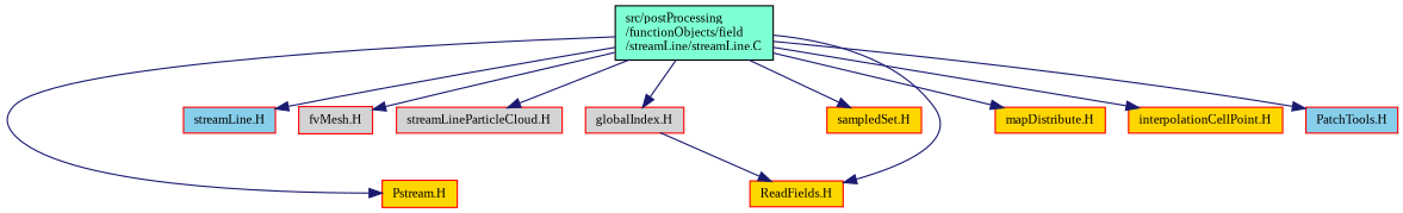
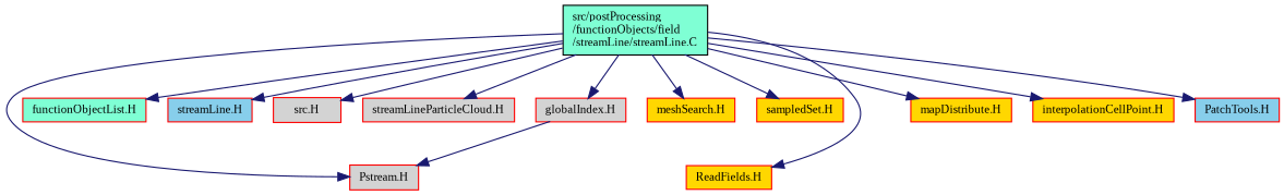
  digraph {
    fontname="Liberation Serif"
    node [color=red fillcolor=gold fontname="Liberation Serif" fontsize=10 shape=record style=filled]
    edge [color=midnightblue fontname="Liberation Serif" fontsize=10 labelfontname=FreeSans labelfontsize=10 style=solid]
    n1 [color=black fillcolor=aquamarine fontcolor=black height=0.2 label="src/postProcessing\l/functionObjects/field\l/streamLine/streamLine.C" width=0.4]
-   n2 [height=0.2 label="Pstream.H" width=0.4]
+   n2 [fillcolor=lightgrey height=0.2 label="Pstream.H" width=0.4]
+   n3 [fillcolor=aquamarine height=0.2 label="functionObjectList.H" width=0.4]
    n4 [fillcolor=skyblue height=0.2 label="streamLine.H" width=0.4]
-   n5 [fillcolor=lightgrey height=0.2 label="fvMesh.H" width=0.4]
+   n5 [fillcolor=lightgrey height=0.2 label="src.H" width=0.4]
    n6 [fillcolor=lightgrey height=0.2 label="streamLineParticleCloud.H" width=0.4]
    n7 [height=0.2 label="ReadFields.H" width=0.4]
+   n8 [height=0.2 label="meshSearch.H" width=0.4]
    n9 [height=0.2 label="sampledSet.H" width=0.4]
    n10 [fillcolor=lightgrey height=0.2 label="globalIndex.H" width=0.4]
    n11 [height=0.2 label="mapDistribute.H" width=0.4]
    n12 [height=0.2 label="interpolationCellPoint.H" width=0.4]
    n13 [fillcolor=skyblue height=0.2 label="PatchTools.H" width=0.4]
    n1 -> n2
+   n1 -> n3
    n1 -> n4
    n1 -> n5
    n1 -> n6
    n1 -> n7
+   n1 -> n8
    n1 -> n9
    n1 -> n10
    n1 -> n11
    n1 -> n12
    n1 -> n13
-   n10 -> n7
+   n10 -> n2
  }
